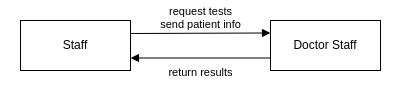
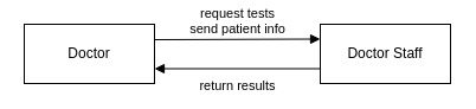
  <mxCell id="0" />
  <mxCell id="1" parent="0" />
- <mxCell id="2" value="Staff" style="html=1;whiteSpace=wrap;" vertex="1" parent="1"><mxGeometry x="20" y="20" width="110" height="50" as="geometry" /></mxCell>
+ <mxCell id="2" value="Doctor" style="html=1;whiteSpace=wrap;" vertex="1" parent="1"><mxGeometry x="20" y="20" width="110" height="50" as="geometry" /></mxCell>
  <mxCell id="3" value="Doctor Staff" style="html=1;whiteSpace=wrap;" vertex="1" parent="1"><mxGeometry x="270" y="20" width="110" height="50" as="geometry" /></mxCell>
  <mxCell id="4" value="request tests&lt;div&gt;send patient info&lt;/div&gt;" style="html=1;verticalAlign=bottom;endArrow=block;curved=0;rounded=0;entryX=0;entryY=0.25;entryDx=0;entryDy=0;" edge="1" parent="1" target="3"><mxGeometry width="80" relative="1" as="geometry"><mxPoint x="130" y="33" as="sourcePoint" /><mxPoint x="210" y="30" as="targetPoint" /></mxGeometry></mxCell>
  <mxCell id="5" value="return results" style="html=1;verticalAlign=bottom;endArrow=block;curved=0;rounded=0;exitX=0;exitY=0.75;exitDx=0;exitDy=0;entryX=1;entryY=0.75;entryDx=0;entryDy=0;" edge="1" parent="1" source="3" target="2"><mxGeometry y="23" width="80" relative="1" as="geometry"><mxPoint x="300" y="130" as="sourcePoint" /><mxPoint x="380" y="130" as="targetPoint" /><mxPoint as="offset" /></mxGeometry></mxCell>
